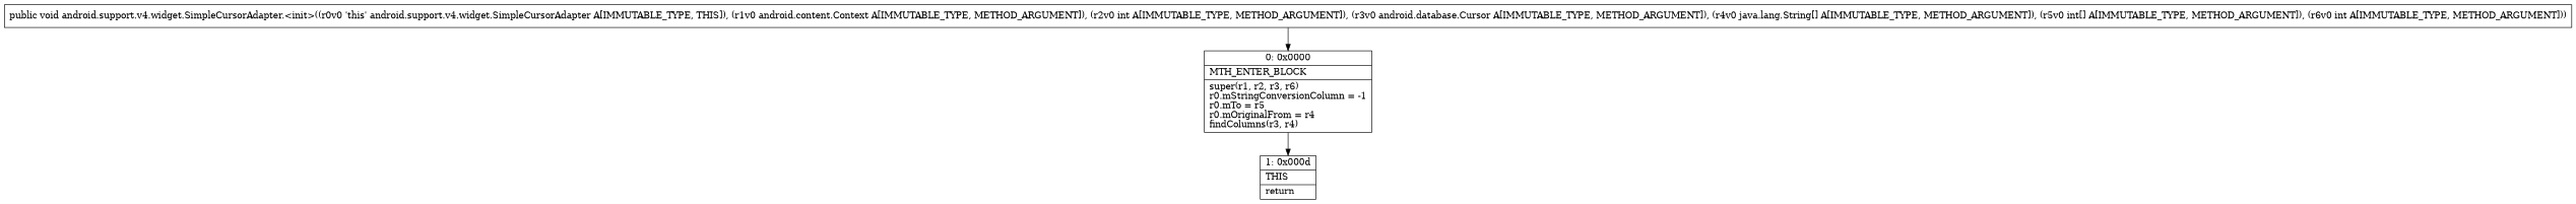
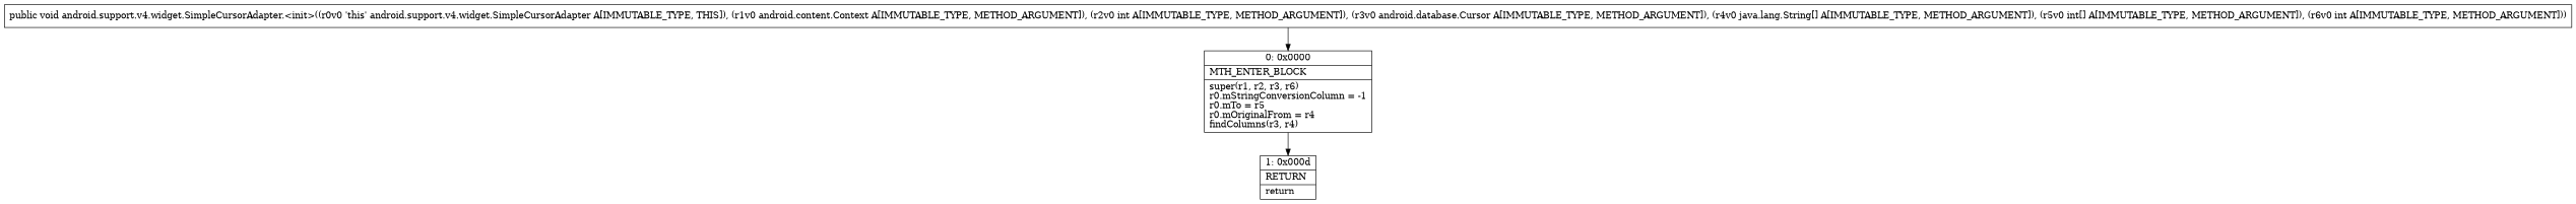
  digraph {
    node [shape=record]
    n1 [label="{0\:\ 0x0000|MTH_ENTER_BLOCK\l|super(r1, r2, r3, r6)\lr0.mStringConversionColumn = \-1\lr0.mTo = r5\lr0.mOriginalFrom = r4\lfindColumns(r3, r4)\l}"]
-   n2 [label="{1\:\ 0x000d|THIS\l|return\l}"]
+   n2 [label="{1\:\ 0x000d|RETURN\l|return\l}"]
    n3 [label="{public void android.support.v4.widget.SimpleCursorAdapter.\<init\>((r0v0 'this' android.support.v4.widget.SimpleCursorAdapter A[IMMUTABLE_TYPE, THIS]), (r1v0 android.content.Context A[IMMUTABLE_TYPE, METHOD_ARGUMENT]), (r2v0 int A[IMMUTABLE_TYPE, METHOD_ARGUMENT]), (r3v0 android.database.Cursor A[IMMUTABLE_TYPE, METHOD_ARGUMENT]), (r4v0 java.lang.String[] A[IMMUTABLE_TYPE, METHOD_ARGUMENT]), (r5v0 int[] A[IMMUTABLE_TYPE, METHOD_ARGUMENT]), (r6v0 int A[IMMUTABLE_TYPE, METHOD_ARGUMENT])) }"]
    n1 -> n2
    n3 -> n1
  }
